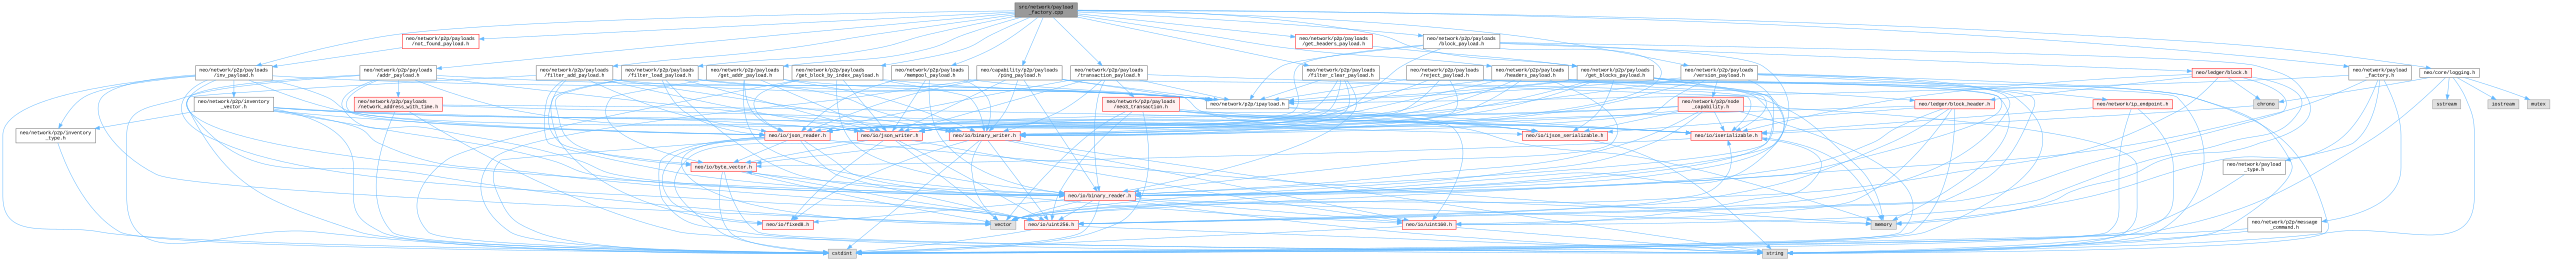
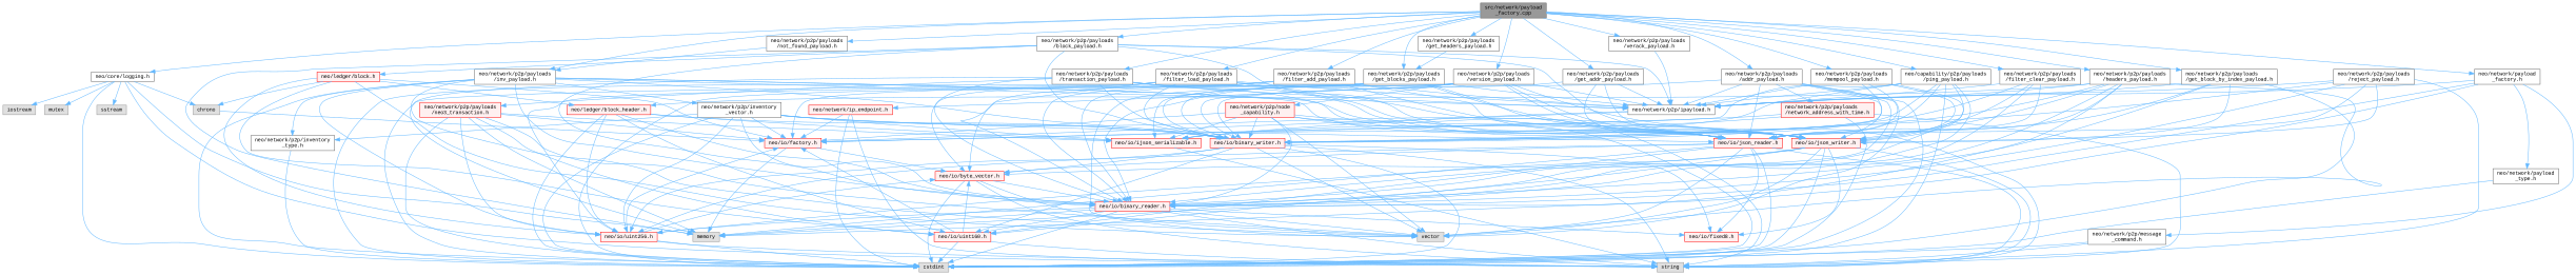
  digraph {
    fontname="Liberation Mono"
    node [color=grey40 fillcolor=white fontname="Liberation Mono" fontsize=10 shape=box style=filled]
    edge [color=steelblue1 fontname="Liberation Mono" fontsize=10 labelfontname=Helvetica labelfontsize=10 style=solid]
    n1 [color=gray40 fillcolor=grey60 fontcolor=black height=0.2 label="src/network/payload\l_factory.cpp" width=0.4]
    n2 [height=0.2 label="neo/core/logging.h" width=0.4]
    n3 [height=0.2 label="neo/network/p2p/payloads\l/addr_payload.h" width=0.4]
    n4 [height=0.2 label="neo/network/p2p/payloads\l/block_payload.h" width=0.4]
    n5 [height=0.2 label="neo/network/p2p/payloads\l/filter_add_payload.h" width=0.4]
    n6 [height=0.2 label="neo/network/p2p/payloads\l/filter_clear_payload.h" width=0.4]
    n7 [height=0.2 label="neo/network/p2p/payloads\l/filter_load_payload.h" width=0.4]
    n8 [height=0.2 label="neo/network/p2p/payloads\l/get_addr_payload.h" width=0.4]
    n9 [height=0.2 label="neo/network/p2p/payloads\l/get_block_by_index_payload.h" width=0.4]
    n10 [height=0.2 label="neo/network/p2p/payloads\l/get_blocks_payload.h" width=0.4]
-   n11 [color=red height=0.2 label="neo/network/p2p/payloads\l/get_headers_payload.h" width=0.4]
+   n11 [height=0.2 label="neo/network/p2p/payloads\l/get_headers_payload.h" width=0.4]
    n12 [height=0.2 label="neo/network/p2p/payloads\l/headers_payload.h" width=0.4]
    n13 [height=0.2 label="neo/network/p2p/payloads\l/inv_payload.h" width=0.4]
    n14 [height=0.2 label="neo/network/p2p/payloads\l/mempool_payload.h" width=0.4]
-   n15 [color=red height=0.2 label="neo/network/p2p/payloads\l/not_found_payload.h" width=0.4]
+   n15 [height=0.2 label="neo/network/p2p/payloads\l/not_found_payload.h" width=0.4]
    n16 [height=0.2 label="neo/capability/p2p/payloads\l/ping_payload.h" width=0.4]
    n17 [height=0.2 label="neo/network/p2p/payloads\l/transaction_payload.h" width=0.4]
+   n18 [height=0.2 label="neo/network/p2p/payloads\l/verack_payload.h" width=0.4]
    n19 [height=0.2 label="neo/network/p2p/payloads\l/version_payload.h" width=0.4]
    n20 [height=0.2 label="neo/network/payload\l_factory.h" width=0.4]
    n21 [color=grey60 fillcolor="#E0E0E0" height=0.2 label=chrono width=0.4]
    n22 [color=grey60 fillcolor="#E0E0E0" height=0.2 label=cstdint width=0.4]
    n23 [color=grey60 fillcolor="#E0E0E0" height=0.2 label=memory width=0.4]
    n24 [color=grey60 fillcolor="#E0E0E0" height=0.2 label=sstream width=0.4]
    n25 [color=grey60 fillcolor="#E0E0E0" height=0.2 label=string width=0.4]
    n26 [color=grey60 fillcolor="#E0E0E0" height=0.2 label=iostream width=0.4]
    n27 [color=grey60 fillcolor="#E0E0E0" height=0.2 label=mutex width=0.4]
    n28 [color=red fillcolor="#FFF0F0" height=0.2 label="neo/io/binary_reader.h" width=0.4]
    n29 [color=grey60 fillcolor="#E0E0E0" height=0.2 label=vector width=0.4]
    n30 [color=red fillcolor="#FFF0F0" height=0.2 label="neo/io/binary_writer.h" width=0.4]
    n31 [color=red fillcolor="#FFF0F0" height=0.2 label="neo/io/json_reader.h" width=0.4]
    n32 [color=red fillcolor="#FFF0F0" height=0.2 label="neo/io/json_writer.h" width=0.4]
    n33 [height=0.2 label="neo/network/p2p/ipayload.h" width=0.4]
    n34 [color=red fillcolor="#FFF0F0" height=0.2 label="neo/network/p2p/payloads\l/network_address_with_time.h" width=0.4]
    n35 [color=red fillcolor="#FFF0F0" height=0.2 label="neo/ledger/block.h" width=0.4]
    n36 [color=red fillcolor="#FFF0F0" height=0.2 label="neo/io/byte_vector.h" width=0.4]
    n37 [color=red fillcolor="#FFF0F0" height=0.2 label="neo/io/uint256.h" width=0.4]
-   n38 [color=red fillcolor="#FFF0F0" height=0.2 label="neo/io/iserializable.h" width=0.4]
+   n38 [color=red fillcolor="#FFF0F0" height=0.2 label="neo/io/factory.h" width=0.4]
    n39 [color=red fillcolor="#FFF0F0" height=0.2 label="neo/io/ijson_serializable.h" width=0.4]
    n40 [color=red fillcolor="#FFF0F0" height=0.2 label="neo/ledger/block_header.h" width=0.4]
    n41 [height=0.2 label="neo/network/p2p/inventory\l_type.h" width=0.4]
    n42 [height=0.2 label="neo/network/p2p/inventory\l_vector.h" width=0.4]
    n43 [height=0.2 label="neo/network/p2p/payloads\l/reject_payload.h" width=0.4]
    n44 [color=red fillcolor="#FFF0F0" height=0.2 label="neo/network/p2p/payloads\l/neo3_transaction.h" width=0.4]
    n45 [color=red fillcolor="#FFF0F0" height=0.2 label="neo/network/ip_endpoint.h" width=0.4]
    n46 [color=red fillcolor="#FFF0F0" height=0.2 label="neo/network/p2p/node\l_capability.h" width=0.4]
    n47 [height=0.2 label="neo/network/p2p/message\l_command.h" width=0.4]
    n48 [height=0.2 label="neo/network/payload\l_type.h" width=0.4]
    n49 [color=red fillcolor="#FFF0F0" height=0.2 label="neo/io/fixed8.h" width=0.4]
    n50 [color=red fillcolor="#FFF0F0" height=0.2 label="neo/io/uint160.h" width=0.4]
    n1 -> n2
    n1 -> n3
    n1 -> n4
    n1 -> n5
    n1 -> n6
    n1 -> n7
    n1 -> n8
    n1 -> n9
    n1 -> n10
    n1 -> n11
    n1 -> n12
    n1 -> n13
    n1 -> n14
    n1 -> n15
    n1 -> n16
    n1 -> n17
+   n1 -> n18
    n1 -> n19
    n1 -> n20
    n2 -> n21
    n2 -> n22
+   n2 -> n23
    n2 -> n24
    n2 -> n25
    n2 -> n26
    n2 -> n27
    n3 -> n22
    n3 -> n28
    n3 -> n29
    n3 -> n30
    n3 -> n31
    n3 -> n32
    n3 -> n33
    n3 -> n34
    n4 -> n23
    n4 -> n28
    n4 -> n30
    n4 -> n31
    n4 -> n32
    n4 -> n33
    n4 -> n35
    n5 -> n22
    n5 -> n28
-   n5 -> n30
    n5 -> n31
    n5 -> n32
    n5 -> n33
    n5 -> n36
    n6 -> n28
    n6 -> n30
    n6 -> n31
    n6 -> n32
    n6 -> n33
-   n7 -> n49
+   n7 -> n22
    n7 -> n28
    n7 -> n30
    n7 -> n31
    n7 -> n32
    n7 -> n33
    n7 -> n36
-   n8 -> n28
    n8 -> n30
    n8 -> n31
    n8 -> n32
    n8 -> n33
    n9 -> n22
    n9 -> n28
-   n9 -> n30
    n9 -> n31
    n9 -> n32
    n9 -> n33
    n10 -> n28
-   n10 -> n29
    n10 -> n30
    n10 -> n31
    n10 -> n32
    n10 -> n33
    n10 -> n37
    n10 -> n38
    n10 -> n39
    n11 -> n10
    n12 -> n23
    n12 -> n28
    n12 -> n29
    n12 -> n30
    n12 -> n31
    n12 -> n32
    n12 -> n33
    n12 -> n40
    n13 -> n22
    n13 -> n28
    n13 -> n29
    n13 -> n30
    n13 -> n31
+   n13 -> n32
    n13 -> n33
    n13 -> n37
    n13 -> n41
    n13 -> n42
    n14 -> n28
    n14 -> n30
    n14 -> n31
    n14 -> n32
    n14 -> n33
    n15 -> n13
    n16 -> n22
    n16 -> n28
    n16 -> n30
    n16 -> n31
    n16 -> n32
    n16 -> n33
    n16 -> n38
    n16 -> n39
    n17 -> n23
    n17 -> n28
    n17 -> n30
    n17 -> n31
    n17 -> n32
    n17 -> n33
    n17 -> n44
+   n18 -> n33
    n19 -> n22
    n19 -> n25
    n19 -> n28
    n19 -> n29
    n19 -> n30
    n19 -> n31
    n19 -> n32
    n19 -> n33
    n19 -> n45
    n19 -> n46
    n20 -> n23
    n20 -> n28
    n20 -> n33
    n20 -> n47
    n20 -> n48
    n21 -> n38
    n28 -> n22
    n28 -> n23
    n28 -> n25
    n28 -> n29
    n28 -> n37
    n28 -> n49
    n28 -> n50
    n30 -> n22
    n30 -> n25
    n30 -> n29
    n30 -> n36
    n30 -> n37
    n30 -> n49
    n30 -> n50
    n31 -> n22
    n31 -> n23
    n31 -> n25
    n31 -> n29
    n31 -> n36
    n31 -> n37
    n31 -> n49
    n31 -> n50
    n32 -> n22
-   n6 -> n25
+   n32 -> n25
    n32 -> n29
    n32 -> n36
    n32 -> n37
    n32 -> n49
    n32 -> n50
    n33 -> n38
    n33 -> n39
    n34 -> n22
    n34 -> n25
    n34 -> n38
    n34 -> n39
    n35 -> n21
    n35 -> n29
    n35 -> n37
    n35 -> n38
    n35 -> n40
    n35 -> n50
    n36 -> n22
    n36 -> n25
    n36 -> n28
    n36 -> n29
    n37 -> n22
    n37 -> n25
    n37 -> n36
    n37 -> n38
    n38 -> n23
    n38 -> n36
    n39 -> n25
    n40 -> n22
    n40 -> n28
    n40 -> n30
    n40 -> n37
    n40 -> n39
    n40 -> n50
    n41 -> n22
    n42 -> n22
    n42 -> n28
    n42 -> n30
    n42 -> n31
    n42 -> n32
    n42 -> n37
    n42 -> n38
+   n42 -> n39
    n42 -> n41
    n43 -> n25
    n43 -> n28
    n43 -> n30
    n43 -> n31
    n43 -> n32
    n43 -> n33
    n44 -> n22
    n44 -> n23
    n44 -> n29
    n44 -> n37
    n44 -> n38
    n44 -> n39
    n44 -> n50
    n45 -> n22
    n45 -> n25
    n45 -> n38
    n46 -> n22
    n46 -> n25
    n46 -> n28
    n46 -> n29
    n46 -> n30
-   n46 -> n31
    n46 -> n32
    n46 -> n38
    n46 -> n39
    n47 -> n22
    n47 -> n25
    n48 -> n22
    n50 -> n22
    n50 -> n25
-   n8 -> n36
+   n50 -> n36
    n50 -> n38
  }
